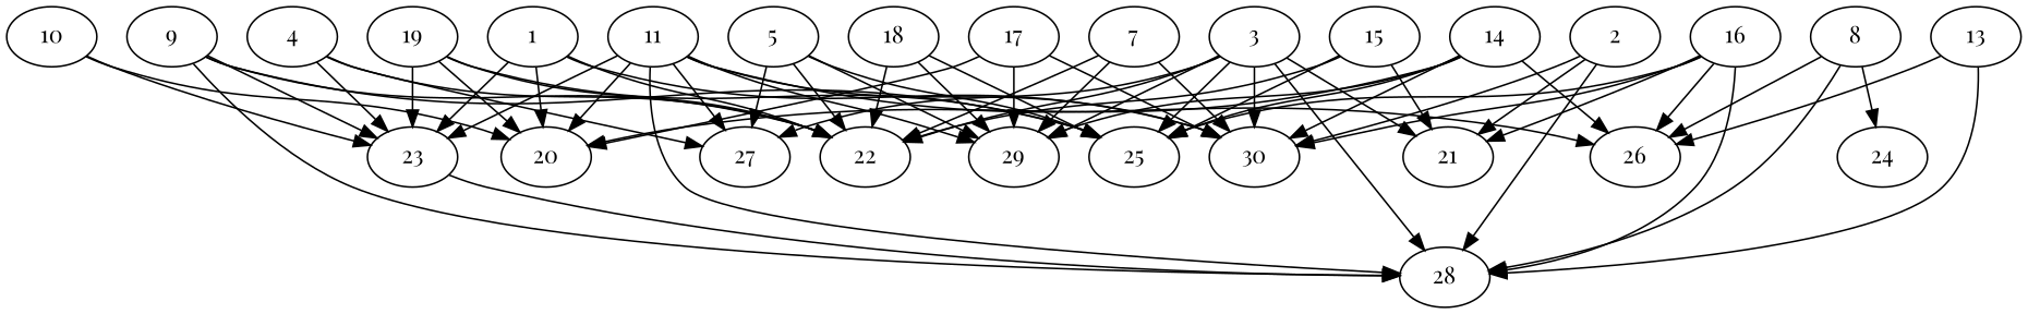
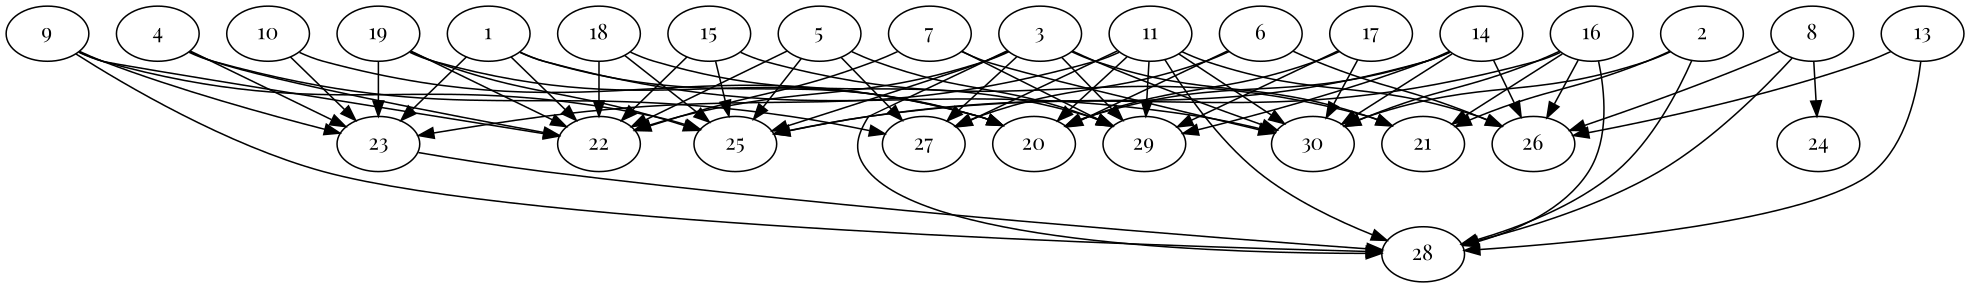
  digraph {
    fontname="Playfair Display"
    node [alpha=0.04 fontname="Playfair Display"]
    edge [fontname="Playfair Display"]
    1 [alpha=0.01 expect_size=37599232]
    20 [alpha=0.12 expect_size=20684800]
    22 [alpha=0.06 expect_size=45024256]
    23 [expect_size=13549568]
    30 [alpha=0.05 expect_size=47124480]
    28 [alpha=0.14 expect_size=38982656]
    2 [alpha=0.10 expect_size=50531328]
    21 [alpha=0.20 expect_size=45571072]
    3 [alpha=0.08 expect_size=33534976]
    25 [expect_size=34954240]
    27 [alpha=0.02 expect_size=52155392]
    29 [alpha=0.02 expect_size=49449984]
    4 [alpha=0.18 expect_size=37264384]
    5 [alpha=0.13 expect_size=42097664]
+   6 [alpha=0.07 expect_size=24005632]
    26 [alpha=0.19 expect_size=34094080]
    7 [alpha=0.14 expect_size=22545408]
    8 [alpha=0.18 expect_size=27370496]
    24 [alpha=0.16 expect_size=13862912]
    9 [alpha=0.10 expect_size=42608640]
    10 [alpha=0.11 expect_size=40644608]
    11 [alpha=0.20 expect_size=25489408]
    13 [alpha=0.00 expect_size=50846720]
    14 [alpha=0.09 expect_size=22513664]
    15 [alpha=0.20 expect_size=16978944]
    16 [alpha=0.08 expect_size=46606336]
    17 [alpha=0.14 expect_size=16166912]
    18 [expect_size=49299456]
    19 [alpha=0.19 expect_size=44883968]
    1 -> 20
    1 -> 22
    1 -> 23
    1 -> 30
    23 -> 28
    2 -> 30
    2 -> 28
    2 -> 21
    3 -> 22
    3 -> 30
    3 -> 28
    3 -> 21
    3 -> 25
    3 -> 27
    3 -> 29
    4 -> 22
    4 -> 23
    4 -> 27
    5 -> 22
    5 -> 25
    5 -> 27
    5 -> 29
+   6 -> 20
+   6 -> 27
+   6 -> 26
    7 -> 22
    7 -> 30
    7 -> 29
    8 -> 28
    8 -> 26
    8 -> 24
    9 -> 22
    9 -> 23
    9 -> 28
    9 -> 25
    10 -> 20
    10 -> 23
    11 -> 20
    11 -> 23
    11 -> 30
    11 -> 28
    11 -> 27
    11 -> 29
    11 -> 26
    13 -> 28
    13 -> 26
    14 -> 20
    14 -> 30
    14 -> 25
    14 -> 29
    14 -> 26
    15 -> 22
    15 -> 21
    15 -> 25
    16 -> 30
    16 -> 28
    16 -> 21
    16 -> 25
    16 -> 26
    17 -> 20
    17 -> 30
    17 -> 29
    18 -> 22
    18 -> 25
    18 -> 29
    19 -> 20
    19 -> 22
    19 -> 23
    19 -> 25
  }
